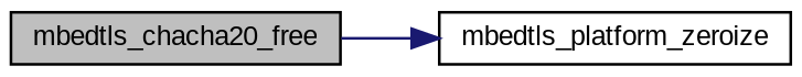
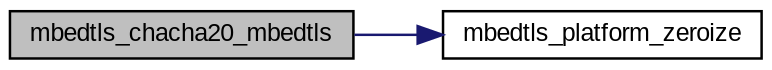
  digraph {
    rankdir=LR
    fontname="Liberation Sans"
    node [color=black fontname="Liberation Sans" fontsize=10 shape=record style=filled]
-   n1 [fillcolor=grey75 fontcolor=black height=0.2 label=mbedtls_chacha20_free width=0.4]
+   n1 [fillcolor=grey75 fontcolor=black height=0.2 label=mbedtls_chacha20_mbedtls width=0.4]
    n2 [fillcolor=white height=0.2 label=mbedtls_platform_zeroize width=0.4]
    n1 -> n2 [color=midnightblue fontname="Liberation Sans" fontsize=10 labelfontname=Helvetica labelfontsize=10 style=solid]
  }
